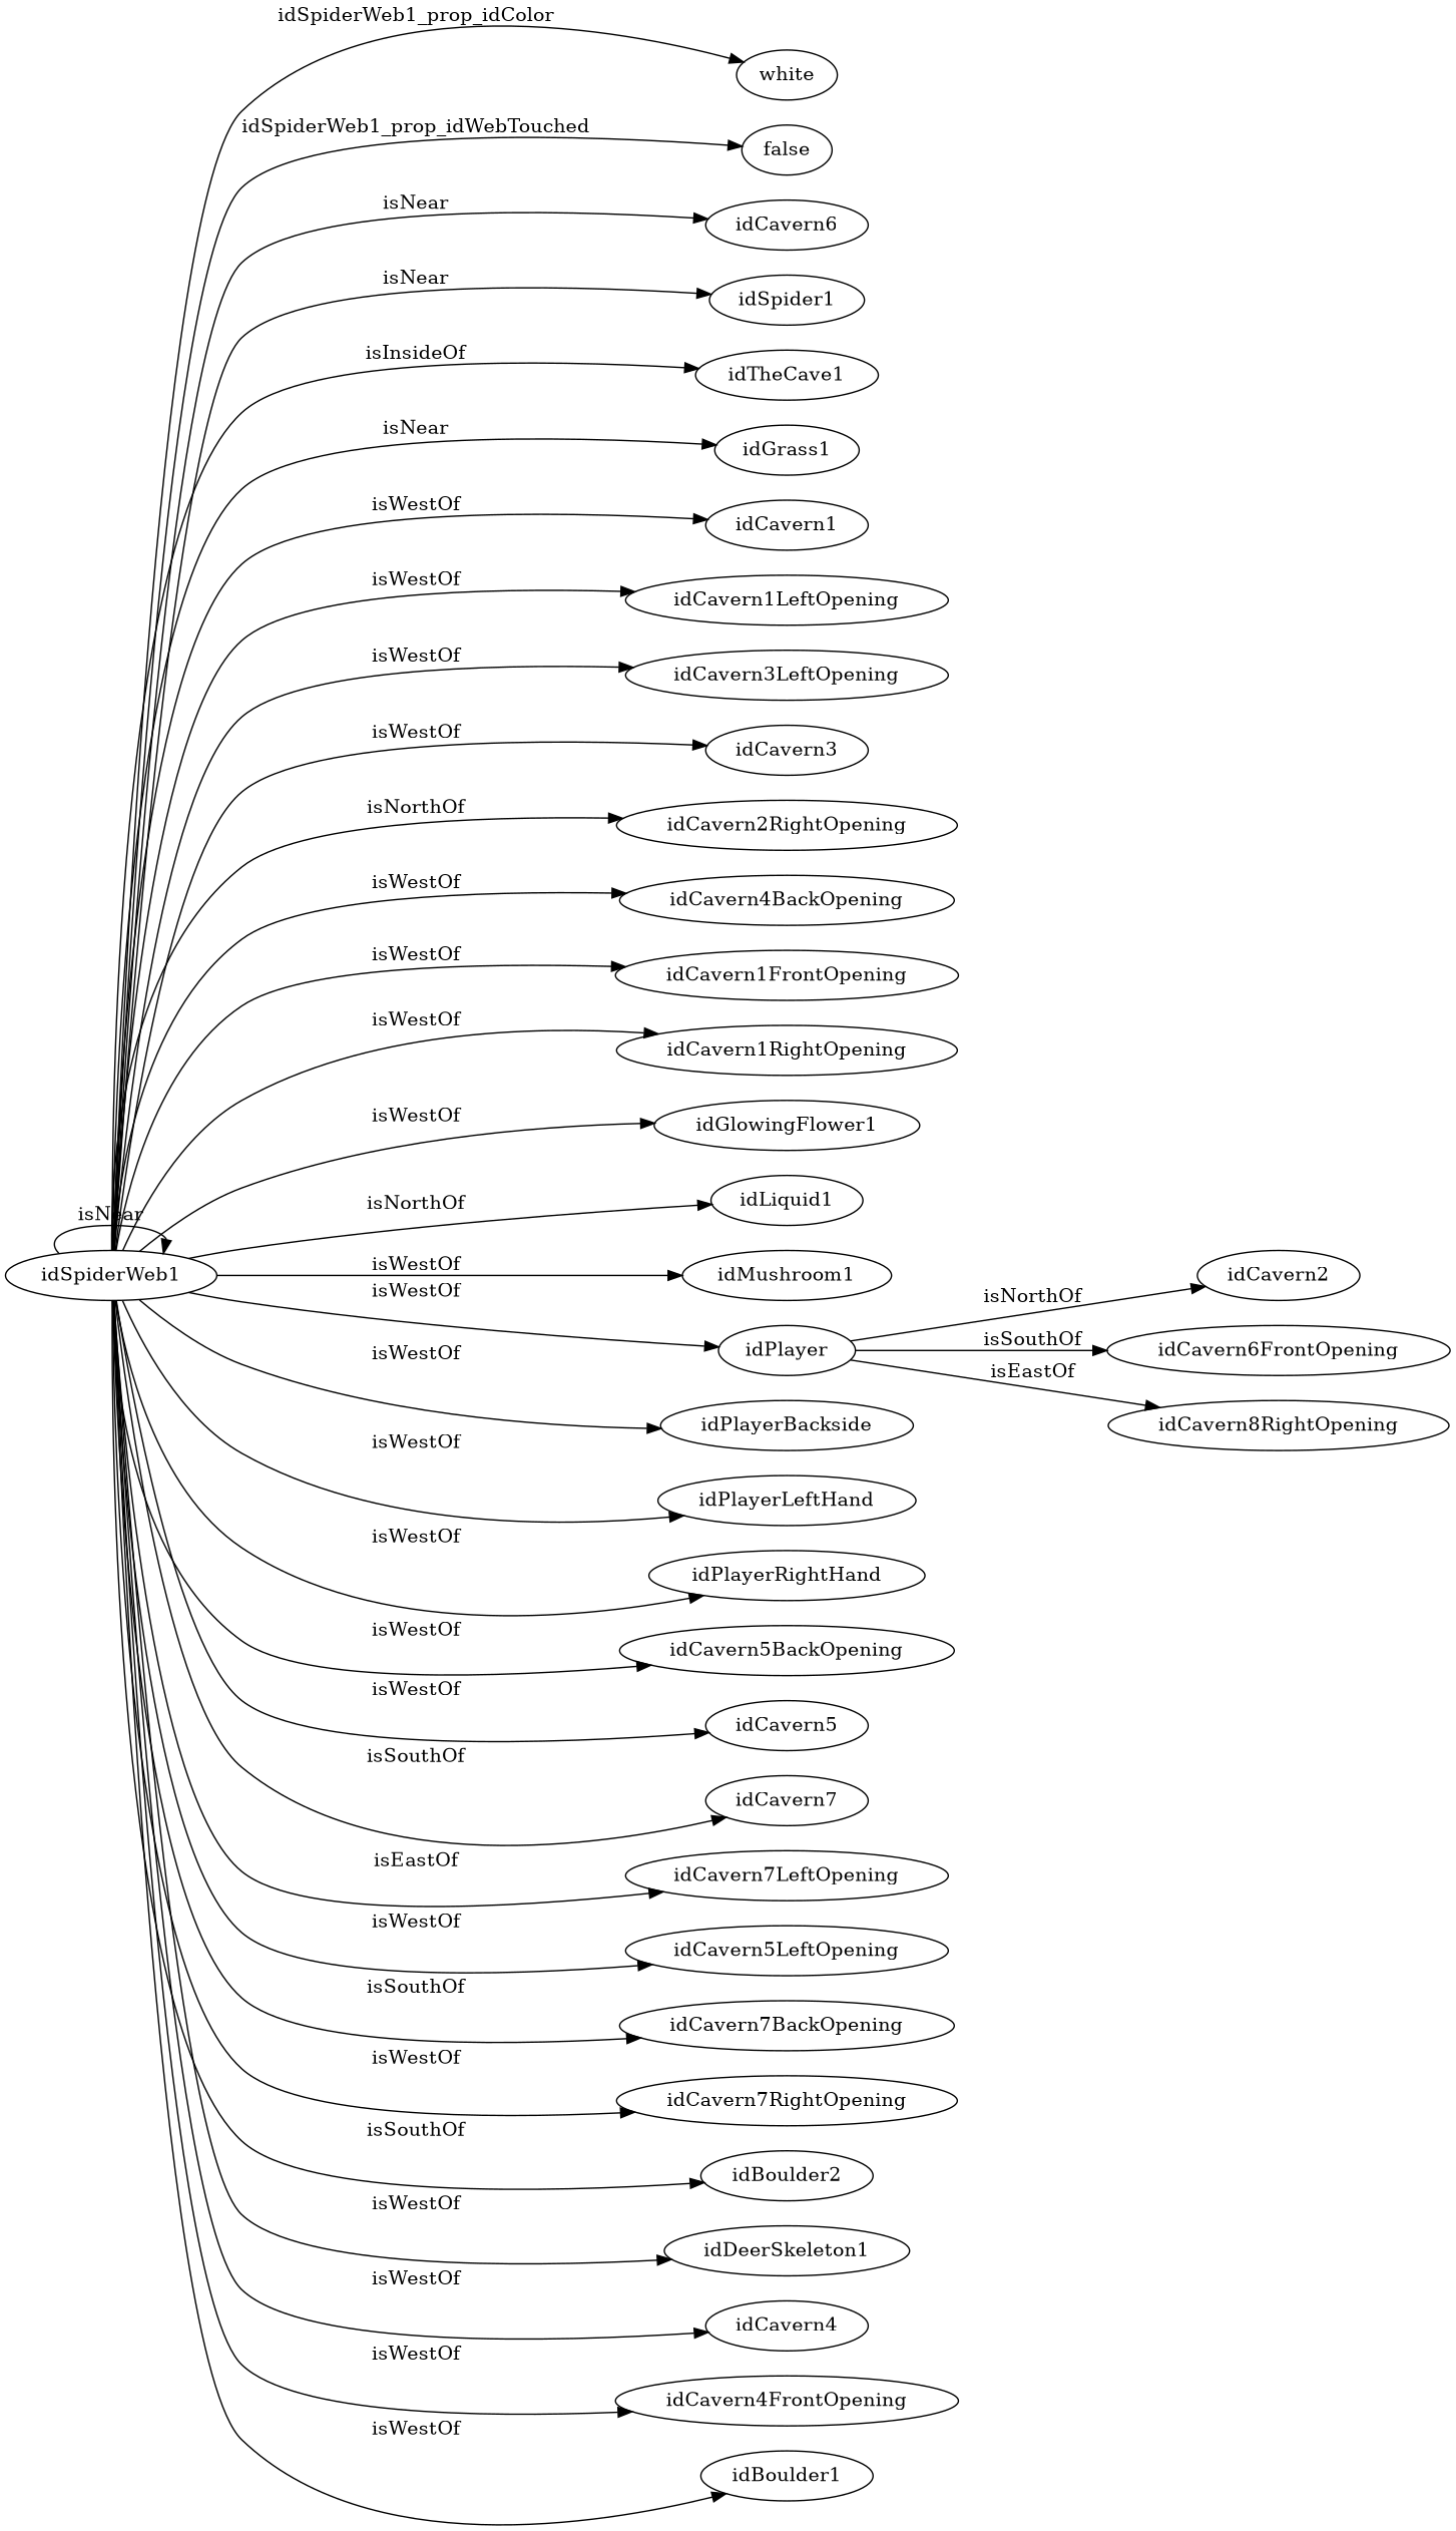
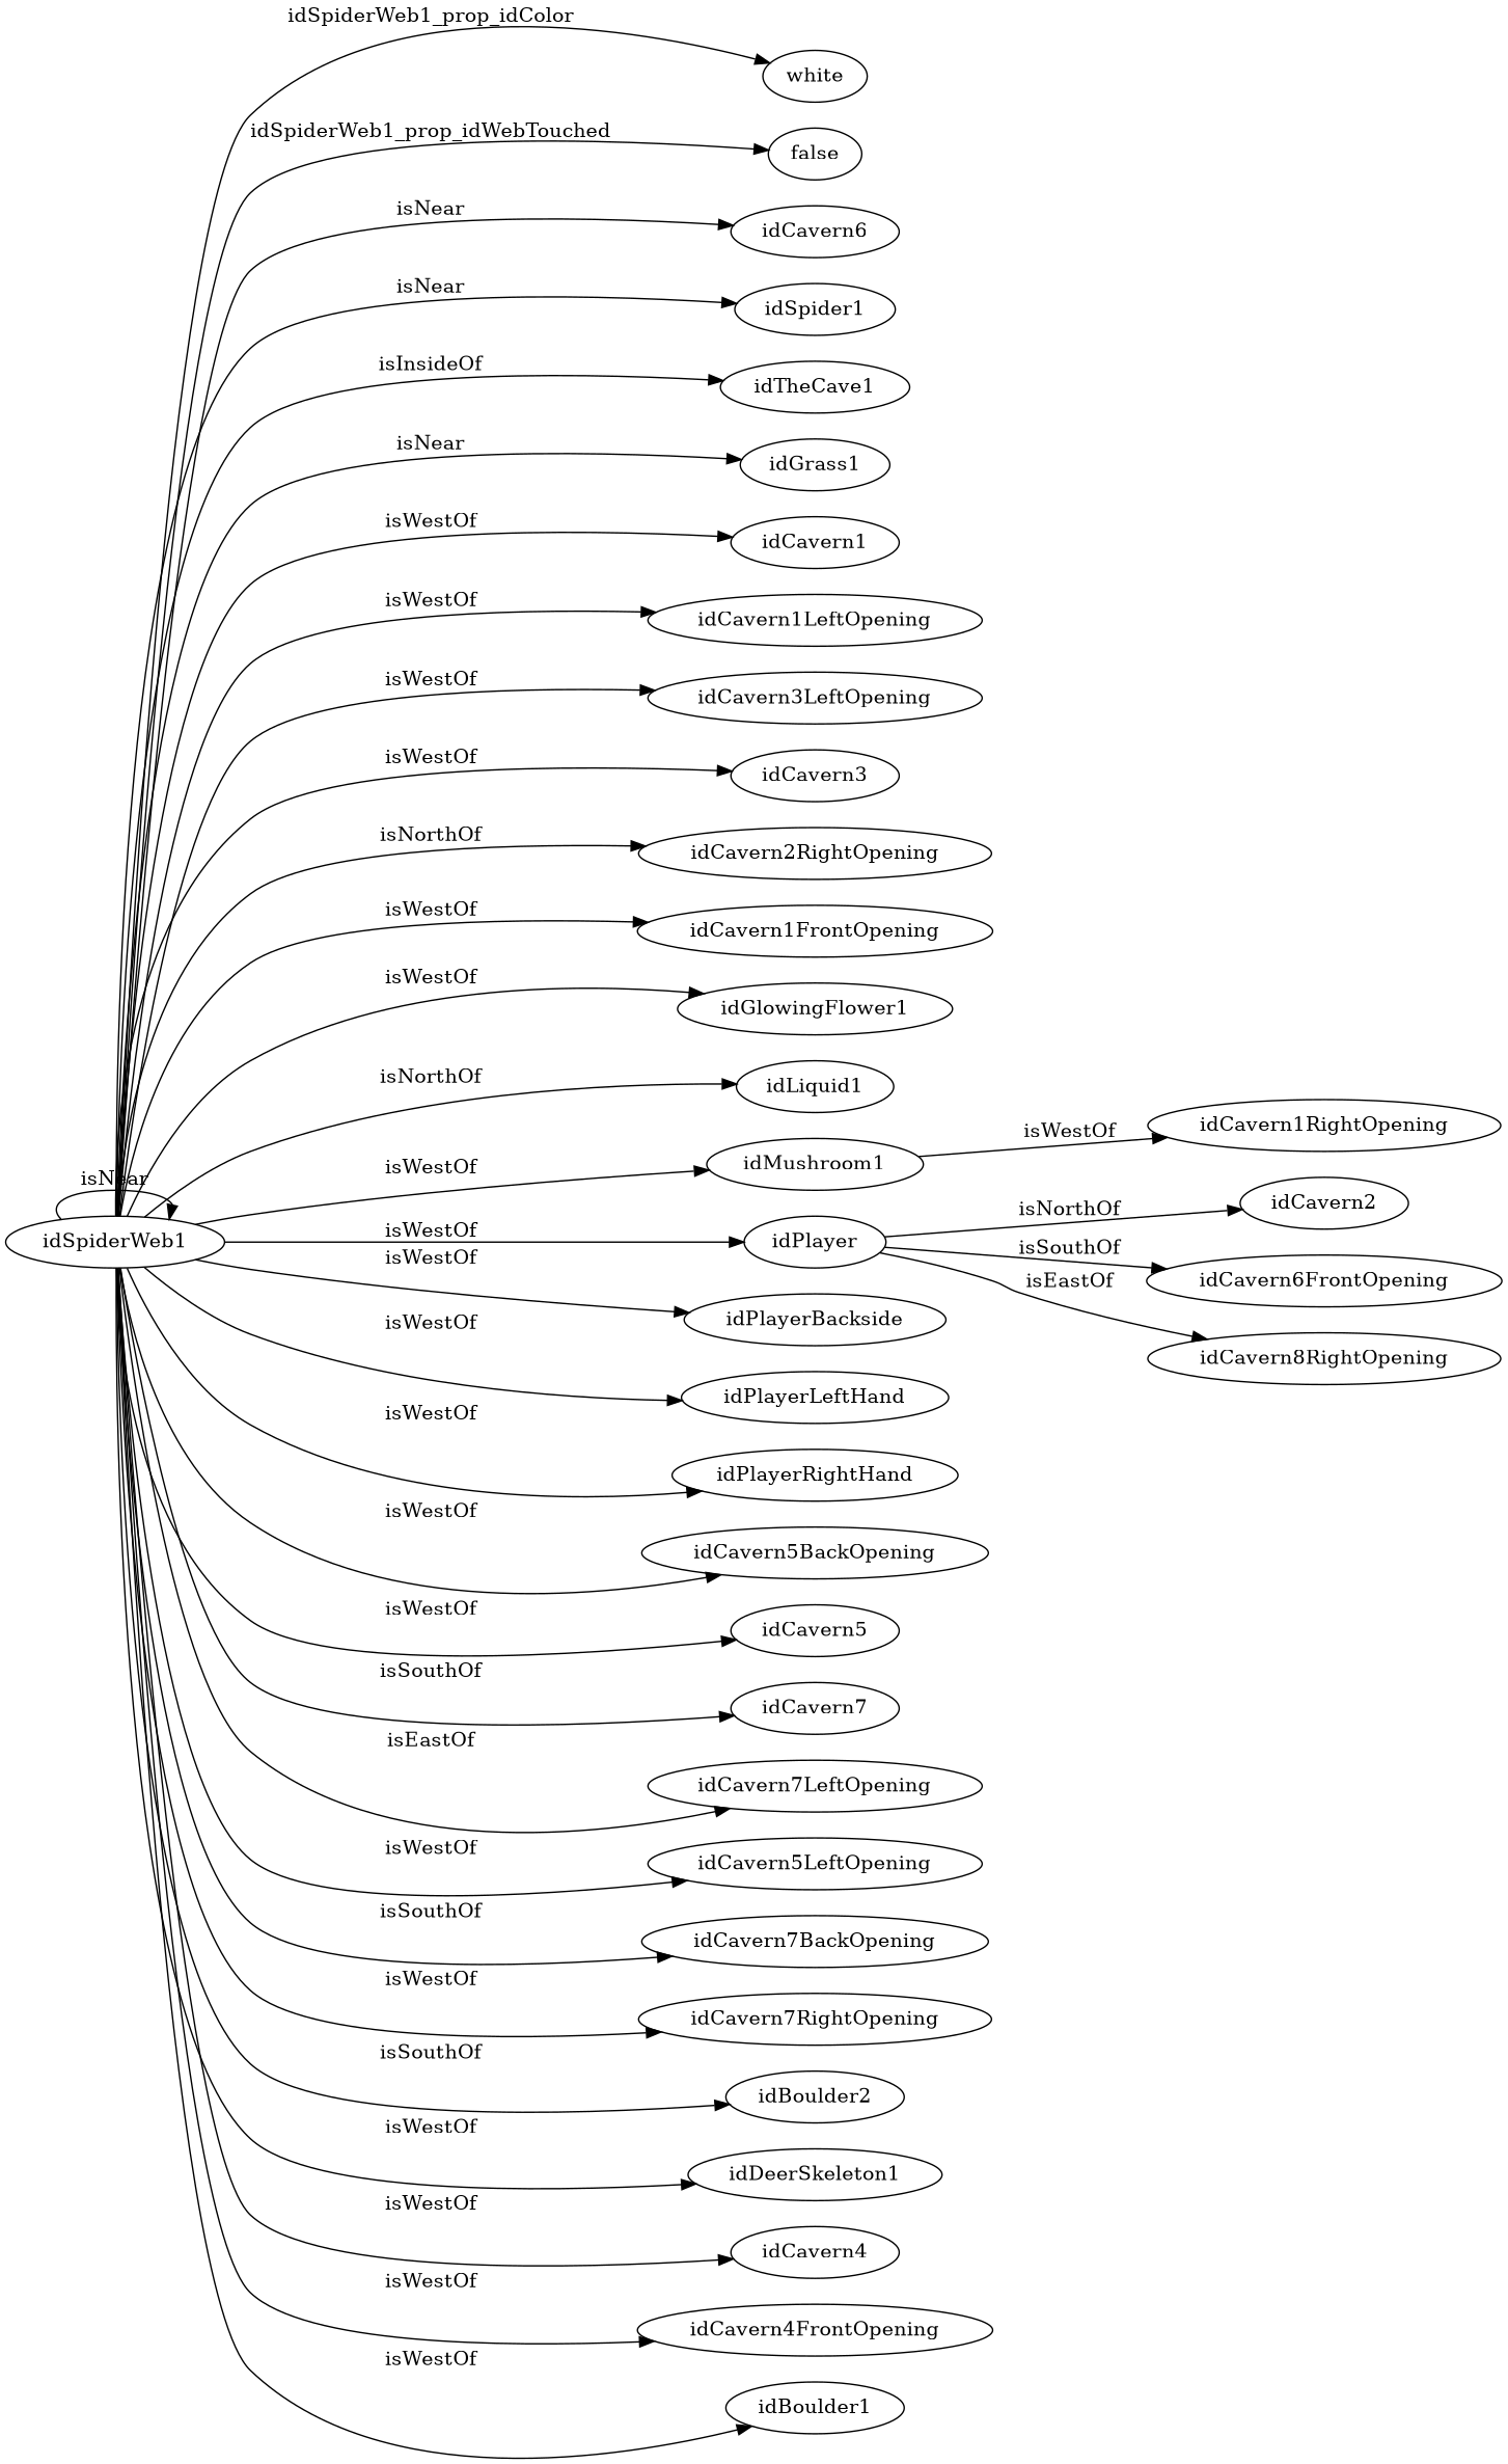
  digraph {
    rankdir=LR
    node [node_type=entity_node]
    edge [edge_type=relationship]
    idSpiderWeb1
    white [node_type=property_node]
    false [node_type=property_node]
    idCavern6
    idSpider1
    idTheCave1
    idGrass1
    idCavern1
    idCavern1LeftOpening
    idCavern3LeftOpening
    idCavern3
    idCavern2RightOpening
-   idCavern4BackOpening
    idCavern1FrontOpening
    idCavern1RightOpening
    idGlowingFlower1
    idLiquid1
    idMushroom1
    idPlayer
    idPlayerBackside
    idPlayerLeftHand
    idPlayerRightHand
    idCavern5BackOpening
    idCavern5
    idCavern7
    idCavern7LeftOpening
    idCavern5LeftOpening
    idCavern7BackOpening
    idCavern7RightOpening
    idBoulder2
    idDeerSkeleton1
    idCavern4
    idCavern4FrontOpening
    idBoulder1
    idCavern2
    idCavern6FrontOpening
    idCavern8RightOpening
    idSpiderWeb1 -> idSpiderWeb1 [label=isNear]
    idSpiderWeb1 -> white [edge_type=property label=idSpiderWeb1_prop_idColor]
    idSpiderWeb1 -> false [edge_type=property label=idSpiderWeb1_prop_idWebTouched]
    idSpiderWeb1 -> idCavern6 [label=isNear]
    idSpiderWeb1 -> idSpider1 [label=isNear]
    idSpiderWeb1 -> idTheCave1 [label=isInsideOf]
    idSpiderWeb1 -> idGrass1 [label=isNear]
    idSpiderWeb1 -> idCavern1 [label=isWestOf]
    idSpiderWeb1 -> idCavern1LeftOpening [label=isWestOf]
    idSpiderWeb1 -> idCavern3LeftOpening [label=isWestOf]
    idSpiderWeb1 -> idCavern3 [label=isWestOf]
    idSpiderWeb1 -> idCavern2RightOpening [label=isNorthOf]
-   idSpiderWeb1 -> idCavern4BackOpening [label=isWestOf]
    idSpiderWeb1 -> idCavern1FrontOpening [label=isWestOf]
-   idSpiderWeb1 -> idCavern1RightOpening [label=isWestOf]
+   idMushroom1 -> idCavern1RightOpening [label=isWestOf]
    idSpiderWeb1 -> idGlowingFlower1 [label=isWestOf]
    idSpiderWeb1 -> idLiquid1 [label=isNorthOf]
    idSpiderWeb1 -> idMushroom1 [label=isWestOf]
    idSpiderWeb1 -> idPlayer [label=isWestOf]
    idSpiderWeb1 -> idPlayerBackside [label=isWestOf]
    idSpiderWeb1 -> idPlayerLeftHand [label=isWestOf]
    idSpiderWeb1 -> idPlayerRightHand [label=isWestOf]
    idSpiderWeb1 -> idCavern5BackOpening [label=isWestOf]
    idSpiderWeb1 -> idCavern5 [label=isWestOf]
    idSpiderWeb1 -> idCavern7 [label=isSouthOf]
    idSpiderWeb1 -> idCavern7LeftOpening [label=isEastOf]
    idSpiderWeb1 -> idCavern5LeftOpening [label=isWestOf]
    idSpiderWeb1 -> idCavern7BackOpening [label=isSouthOf]
    idSpiderWeb1 -> idCavern7RightOpening [label=isWestOf]
    idSpiderWeb1 -> idBoulder2 [label=isSouthOf]
    idSpiderWeb1 -> idDeerSkeleton1 [label=isWestOf]
    idSpiderWeb1 -> idCavern4 [label=isWestOf]
    idSpiderWeb1 -> idCavern4FrontOpening [label=isWestOf]
    idSpiderWeb1 -> idBoulder1 [label=isWestOf]
    idPlayer -> idCavern2 [label=isNorthOf]
    idPlayer -> idCavern6FrontOpening [label=isSouthOf]
    idPlayer -> idCavern8RightOpening [label=isEastOf]
  }
